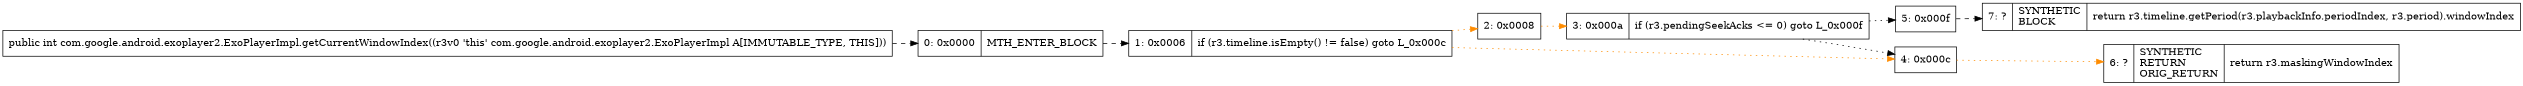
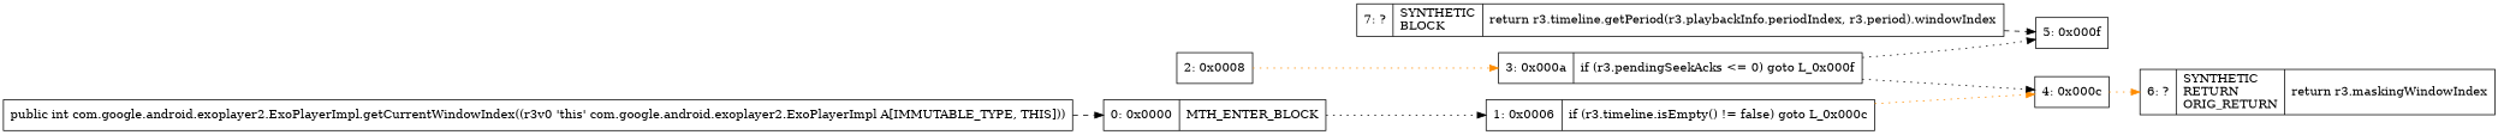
  digraph {
    rankdir=LR
    node [shape=record]
    edge [color=black style=dotted]
    n1 [label="{0\:\ 0x0000|MTH_ENTER_BLOCK\l}"]
    n2 [label="{1\:\ 0x0006|if (r3.timeline.isEmpty() != false) goto L_0x000c\l}"]
    n3 [label="{2\:\ 0x0008}"]
    n4 [label="{4\:\ 0x000c}"]
    n5 [label="{3\:\ 0x000a|if (r3.pendingSeekAcks \<= 0) goto L_0x000f\l}"]
    n6 [label="{6\:\ ?|SYNTHETIC\lRETURN\lORIG_RETURN\l|return r3.maskingWindowIndex\l}"]
    n7 [label="{5\:\ 0x000f}"]
    n8 [label="{7\:\ ?|SYNTHETIC\lBLOCK\l|return r3.timeline.getPeriod(r3.playbackInfo.periodIndex, r3.period).windowIndex\l}"]
    n9 [label="{public int com.google.android.exoplayer2.ExoPlayerImpl.getCurrentWindowIndex((r3v0 'this' com.google.android.exoplayer2.ExoPlayerImpl A[IMMUTABLE_TYPE, THIS])) }"]
-   n1 -> n2 [style=dashed]
-   n2 -> n3 [color=darkorange]
+   n1 -> n2
    n2 -> n4 [color=darkorange]
    n3 -> n5 [color=darkorange]
    n4 -> n6 [color=darkorange]
    n5 -> n4
    n5 -> n7
-   n7 -> n8 [style=dashed]
+   n8 -> n7 [style=dashed]
    n9 -> n1 [style=dashed]
  }
